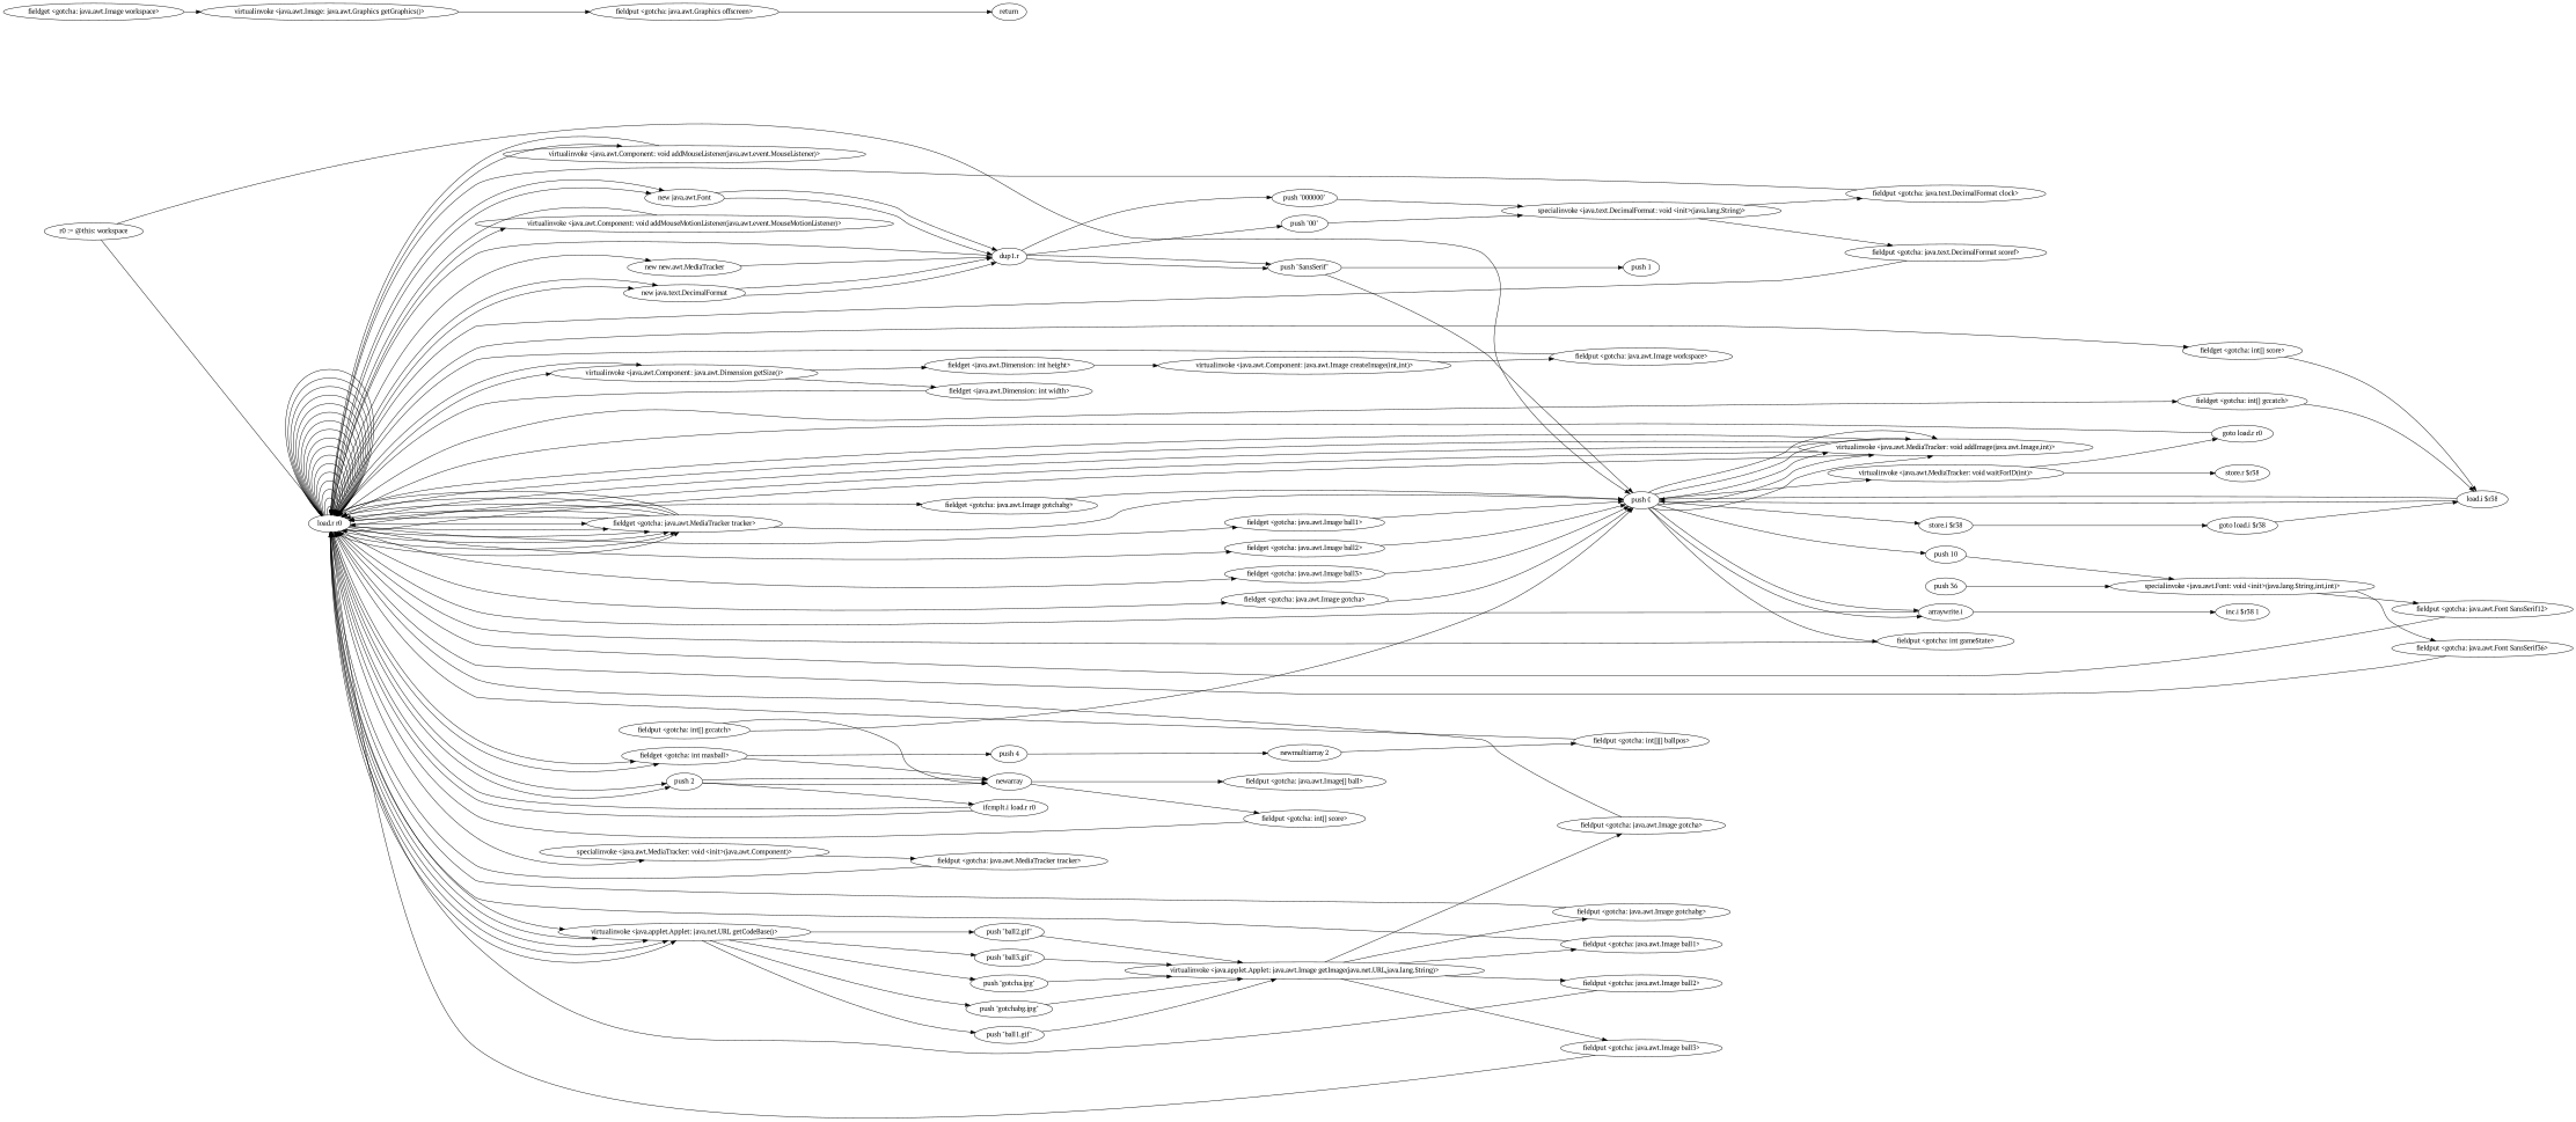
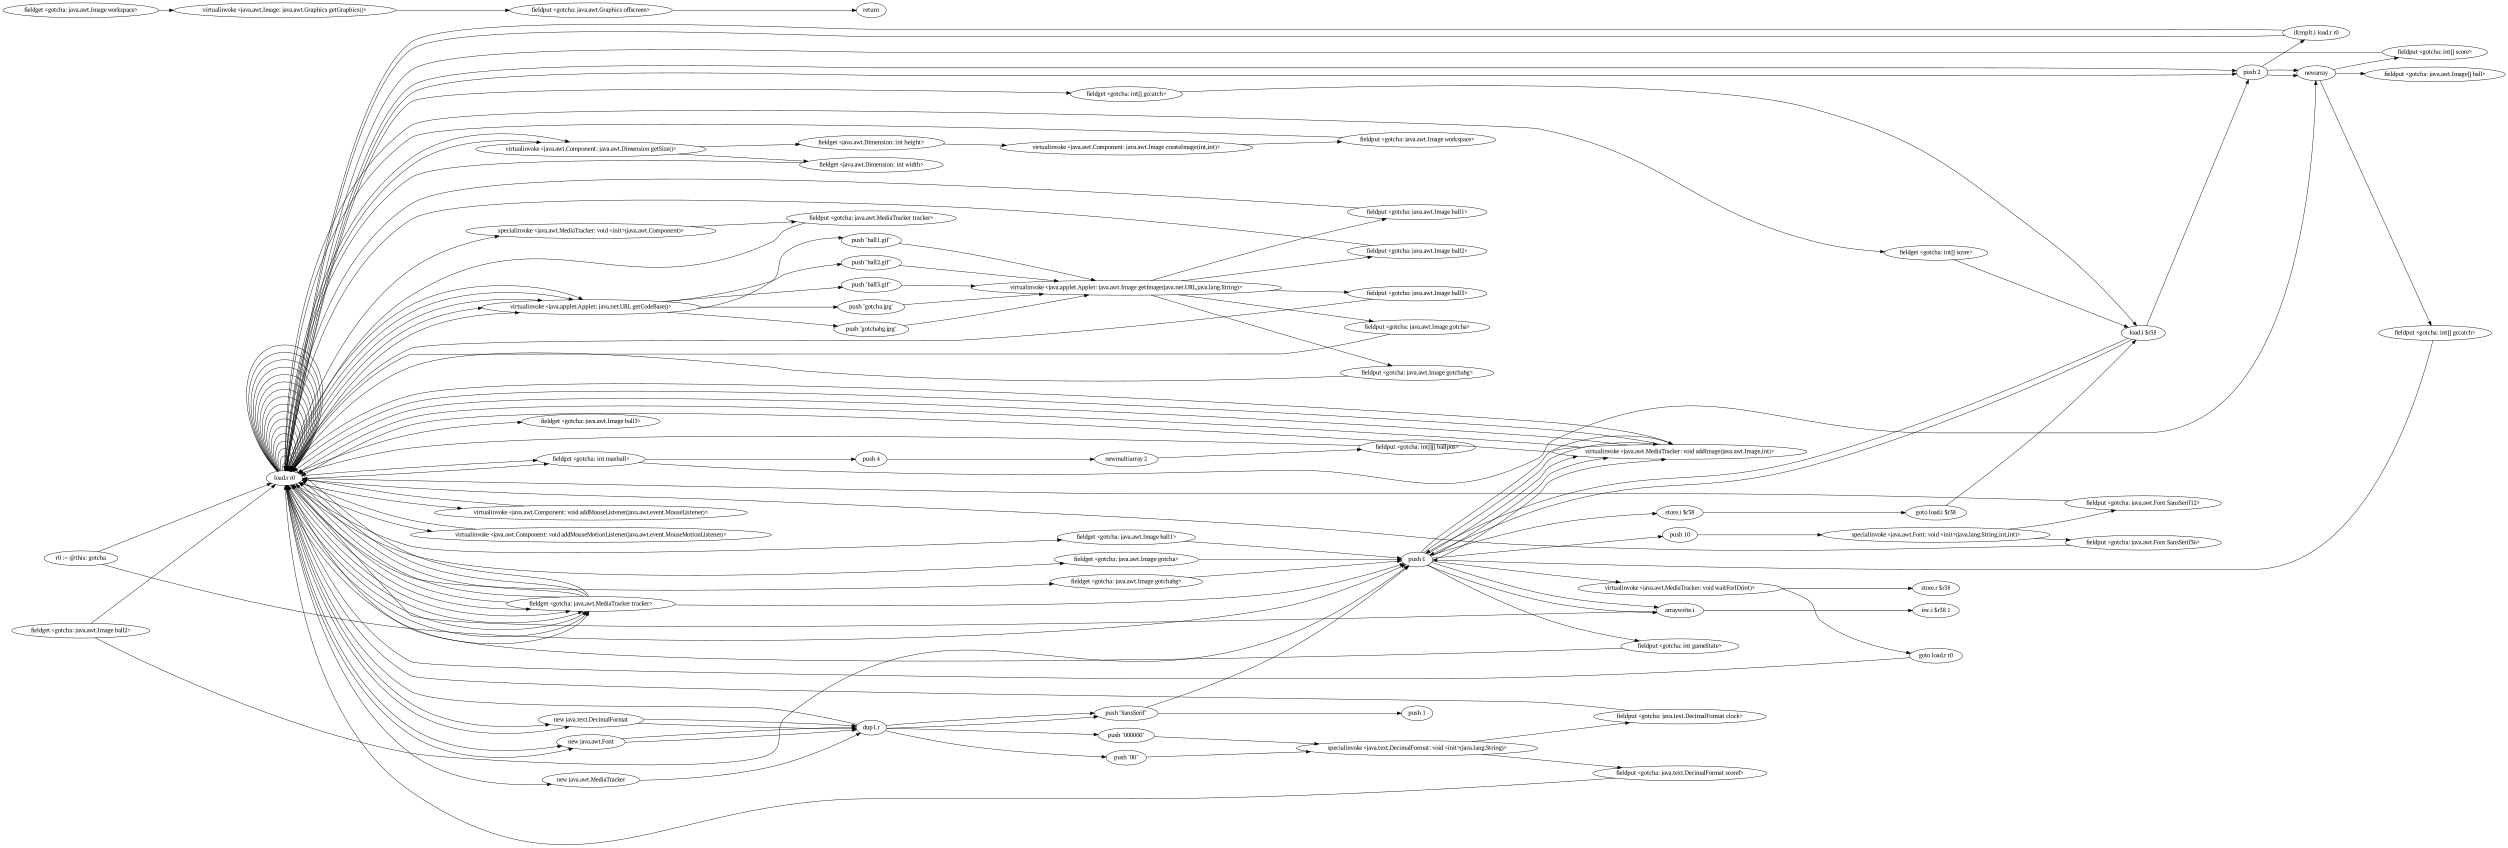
  digraph {
    fontname="PT Serif"
    rankdir=LR
    node [fontname="PT Serif"]
    edge [fontname="PT Serif"]
-   "r0 := @this: gotcha" [label="r0 := @this: workspace"]
+   "r0 := @this: gotcha"
    "load.r r0"
    "push 0"
-   "new java.awt.MediaTracker" [label="new new.awt.MediaTracker"]
+   "new java.awt.MediaTracker"
    "specialinvoke <java.awt.MediaTracker: void <init>(java.awt.Component)>"
    "virtualinvoke <java.applet.Applet: java.net.URL getCodeBase()>"
    "fieldget <gotcha: java.awt.MediaTracker tracker>"
    "fieldget <gotcha: java.awt.Image ball1>"
    "fieldget <gotcha: java.awt.Image ball2>"
    "fieldget <gotcha: java.awt.Image ball3>"
    "fieldget <gotcha: java.awt.Image gotcha>"
    "fieldget <gotcha: java.awt.Image gotchabg>"
    "fieldget <gotcha: int maxball>"
    "push 2"
    "new java.text.DecimalFormat"
    "new java.awt.Font"
    "virtualinvoke <java.awt.Component: void addMouseListener(java.awt.event.MouseListener)>"
    "virtualinvoke <java.awt.Component: void addMouseMotionListener(java.awt.event.MouseMotionListener)>"
    "virtualinvoke <java.awt.Component: java.awt.Dimension getSize()>"
    "fieldget <gotcha: int[] score>"
    "fieldget <gotcha: int[] gccatch>"
    "dup1.r"
    "fieldput <gotcha: java.awt.MediaTracker tracker>"
    "push \"ball1.gif\""
    "push \"ball2.gif\""
    "push \"ball3.gif\""
    "push \"gotcha.jpg\""
    "push \"gotchabg.jpg\""
    "virtualinvoke <java.awt.MediaTracker: void addImage(java.awt.Image,int)>"
    "virtualinvoke <java.awt.MediaTracker: void waitForID(int)>"
    "store.i $r38"
    "push 10"
    "fieldput <gotcha: int gameState>"
    "arraywrite.i"
    newarray
    "push 4"
    "ifcmplt.i load.r r0"
    "fieldget <java.awt.Dimension: int width>"
    "fieldget <java.awt.Dimension: int height>"
    "fieldget <gotcha: java.awt.Image workspace>"
    "virtualinvoke <java.awt.Image: java.awt.Graphics getGraphics()>"
    "load.i $r38"
    "push \"00\""
    "push \"000000\""
    "push \"SansSerif\""
    "specialinvoke <java.text.DecimalFormat: void <init>(java.lang.String)>"
    "push 1"
    "virtualinvoke <java.applet.Applet: java.awt.Image getImage(java.net.URL,java.lang.String)>"
    "fieldput <gotcha: java.awt.Image ball1>"
    "fieldput <gotcha: java.awt.Image ball2>"
    "fieldput <gotcha: java.awt.Image ball3>"
    "fieldput <gotcha: java.awt.Image gotcha>"
    "fieldput <gotcha: java.awt.Image gotchabg>"
    "goto load.r r0"
    "store.r $r38"
    "goto load.i $r38"
    "specialinvoke <java.awt.Font: void <init>(java.lang.String,int,int)>"
    "inc.i $r38 1"
    "fieldput <gotcha: java.awt.Image[] ball>"
    "fieldput <gotcha: int[] score>"
    "fieldput <gotcha: int[] gccatch>"
    "newmultiarray 2"
    "fieldput <gotcha: int[][] ballpos>"
    "fieldput <gotcha: java.text.DecimalFormat clock>"
    "fieldput <gotcha: java.text.DecimalFormat scoref>"
    "fieldput <gotcha: java.awt.Font SansSerif12>"
    "fieldput <gotcha: java.awt.Font SansSerif36>"
-   "push 36"
    "virtualinvoke <java.awt.Component: java.awt.Image createImage(int,int)>"
    "fieldput <gotcha: java.awt.Image workspace>"
    "fieldput <gotcha: java.awt.Graphics offscreen>"
    return
    "r0 := @this: gotcha" -> "load.r r0"
    "r0 := @this: gotcha" -> "push 0"
    "load.r r0" -> "load.r r0"
    "load.r r0" -> "load.r r0"
    "load.r r0" -> "load.r r0"
    "load.r r0" -> "load.r r0"
    "load.r r0" -> "load.r r0"
    "load.r r0" -> "load.r r0"
    "load.r r0" -> "load.r r0"
    "load.r r0" -> "load.r r0"
    "load.r r0" -> "load.r r0"
    "load.r r0" -> "load.r r0"
    "load.r r0" -> "load.r r0"
    "load.r r0" -> "load.r r0"
    "load.r r0" -> "load.r r0"
    "load.r r0" -> "load.r r0"
    "load.r r0" -> "load.r r0"
    "load.r r0" -> "load.r r0"
    "load.r r0" -> "load.r r0"
    "load.r r0" -> "new java.awt.MediaTracker"
    "load.r r0" -> "specialinvoke <java.awt.MediaTracker: void <init>(java.awt.Component)>"
    "load.r r0" -> "virtualinvoke <java.applet.Applet: java.net.URL getCodeBase()>"
    "load.r r0" -> "virtualinvoke <java.applet.Applet: java.net.URL getCodeBase()>"
    "load.r r0" -> "virtualinvoke <java.applet.Applet: java.net.URL getCodeBase()>"
    "load.r r0" -> "virtualinvoke <java.applet.Applet: java.net.URL getCodeBase()>"
    "load.r r0" -> "virtualinvoke <java.applet.Applet: java.net.URL getCodeBase()>"
    "load.r r0" -> "fieldget <gotcha: java.awt.MediaTracker tracker>"
    "load.r r0" -> "fieldget <gotcha: java.awt.MediaTracker tracker>"
    "load.r r0" -> "fieldget <gotcha: java.awt.MediaTracker tracker>"
    "load.r r0" -> "fieldget <gotcha: java.awt.MediaTracker tracker>"
    "load.r r0" -> "fieldget <gotcha: java.awt.MediaTracker tracker>"
    "load.r r0" -> "fieldget <gotcha: java.awt.MediaTracker tracker>"
    "load.r r0" -> "fieldget <gotcha: java.awt.Image ball1>"
-   "load.r r0" -> "fieldget <gotcha: java.awt.Image ball2>"
+   "fieldget <gotcha: java.awt.Image ball2>" -> "load.r r0"
    "load.r r0" -> "fieldget <gotcha: java.awt.Image ball3>"
    "load.r r0" -> "fieldget <gotcha: java.awt.Image gotcha>"
    "load.r r0" -> "fieldget <gotcha: java.awt.Image gotchabg>"
    "load.r r0" -> "fieldget <gotcha: int maxball>"
    "load.r r0" -> "fieldget <gotcha: int maxball>"
    "load.r r0" -> "push 2"
    "load.r r0" -> "push 2"
    "load.r r0" -> "new java.text.DecimalFormat"
    "load.r r0" -> "new java.text.DecimalFormat"
    "load.r r0" -> "new java.awt.Font"
    "load.r r0" -> "new java.awt.Font"
    "load.r r0" -> "virtualinvoke <java.awt.Component: void addMouseListener(java.awt.event.MouseListener)>"
    "load.r r0" -> "virtualinvoke <java.awt.Component: void addMouseMotionListener(java.awt.event.MouseMotionListener)>"
    "load.r r0" -> "virtualinvoke <java.awt.Component: java.awt.Dimension getSize()>"
    "load.r r0" -> "virtualinvoke <java.awt.Component: java.awt.Dimension getSize()>"
    "load.r r0" -> "fieldget <gotcha: int[] score>"
    "load.r r0" -> "fieldget <gotcha: int[] gccatch>"
    "push 0" -> "virtualinvoke <java.awt.MediaTracker: void addImage(java.awt.Image,int)>"
    "push 0" -> "virtualinvoke <java.awt.MediaTracker: void addImage(java.awt.Image,int)>"
    "push 0" -> "virtualinvoke <java.awt.MediaTracker: void addImage(java.awt.Image,int)>"
    "push 0" -> "virtualinvoke <java.awt.MediaTracker: void addImage(java.awt.Image,int)>"
    "push 0" -> "virtualinvoke <java.awt.MediaTracker: void addImage(java.awt.Image,int)>"
    "push 0" -> "virtualinvoke <java.awt.MediaTracker: void waitForID(int)>"
    "push 0" -> "store.i $r38"
    "push 0" -> "push 10"
    "push 0" -> "fieldput <gotcha: int gameState>"
    "push 0" -> "arraywrite.i"
    "push 0" -> "arraywrite.i"
    "new java.awt.MediaTracker" -> "dup1.r"
    "specialinvoke <java.awt.MediaTracker: void <init>(java.awt.Component)>" -> "fieldput <gotcha: java.awt.MediaTracker tracker>"
    "virtualinvoke <java.applet.Applet: java.net.URL getCodeBase()>" -> "push \"ball1.gif\""
    "virtualinvoke <java.applet.Applet: java.net.URL getCodeBase()>" -> "push \"ball2.gif\""
    "virtualinvoke <java.applet.Applet: java.net.URL getCodeBase()>" -> "push \"ball3.gif\""
    "virtualinvoke <java.applet.Applet: java.net.URL getCodeBase()>" -> "push \"gotcha.jpg\""
    "virtualinvoke <java.applet.Applet: java.net.URL getCodeBase()>" -> "push \"gotchabg.jpg\""
    "fieldget <gotcha: java.awt.MediaTracker tracker>" -> "load.r r0"
    "fieldget <gotcha: java.awt.MediaTracker tracker>" -> "load.r r0"
    "fieldget <gotcha: java.awt.MediaTracker tracker>" -> "load.r r0"
    "fieldget <gotcha: java.awt.MediaTracker tracker>" -> "load.r r0"
    "fieldget <gotcha: java.awt.MediaTracker tracker>" -> "load.r r0"
    "fieldget <gotcha: java.awt.MediaTracker tracker>" -> "push 0"
    "fieldget <gotcha: java.awt.Image ball1>" -> "push 0"
    "fieldget <gotcha: java.awt.Image ball2>" -> "push 0"
-   "fieldget <gotcha: java.awt.Image ball3>" -> "push 0"
    "fieldget <gotcha: java.awt.Image gotcha>" -> "push 0"
    "fieldget <gotcha: java.awt.Image gotchabg>" -> "push 0"
    "fieldget <gotcha: int maxball>" -> newarray
    "fieldget <gotcha: int maxball>" -> "push 4"
    "push 2" -> newarray
    "push 2" -> newarray
    "push 2" -> "ifcmplt.i load.r r0"
    "new java.text.DecimalFormat" -> "dup1.r"
    "new java.text.DecimalFormat" -> "dup1.r"
    "new java.awt.Font" -> "dup1.r"
    "new java.awt.Font" -> "dup1.r"
    "virtualinvoke <java.awt.Component: void addMouseListener(java.awt.event.MouseListener)>" -> "load.r r0"
    "virtualinvoke <java.awt.Component: void addMouseMotionListener(java.awt.event.MouseMotionListener)>" -> "load.r r0"
    "virtualinvoke <java.awt.Component: java.awt.Dimension getSize()>" -> "fieldget <java.awt.Dimension: int width>"
    "virtualinvoke <java.awt.Component: java.awt.Dimension getSize()>" -> "fieldget <java.awt.Dimension: int height>"
    "fieldget <gotcha: int[] score>" -> "load.i $r38"
    "fieldget <gotcha: int[] gccatch>" -> "load.i $r38"
    "dup1.r" -> "load.r r0"
    "dup1.r" -> "push \"00\""
    "dup1.r" -> "push \"000000\""
    "dup1.r" -> "push \"SansSerif\""
    "dup1.r" -> "push \"SansSerif\""
    "fieldput <gotcha: java.awt.MediaTracker tracker>" -> "load.r r0"
    "push \"ball1.gif\"" -> "virtualinvoke <java.applet.Applet: java.awt.Image getImage(java.net.URL,java.lang.String)>"
    "push \"ball2.gif\"" -> "virtualinvoke <java.applet.Applet: java.awt.Image getImage(java.net.URL,java.lang.String)>"
    "push \"ball3.gif\"" -> "virtualinvoke <java.applet.Applet: java.awt.Image getImage(java.net.URL,java.lang.String)>"
    "push \"gotcha.jpg\"" -> "virtualinvoke <java.applet.Applet: java.awt.Image getImage(java.net.URL,java.lang.String)>"
    "push \"gotchabg.jpg\"" -> "virtualinvoke <java.applet.Applet: java.awt.Image getImage(java.net.URL,java.lang.String)>"
    "virtualinvoke <java.awt.MediaTracker: void addImage(java.awt.Image,int)>" -> "load.r r0"
    "virtualinvoke <java.awt.MediaTracker: void addImage(java.awt.Image,int)>" -> "load.r r0"
    "virtualinvoke <java.awt.MediaTracker: void addImage(java.awt.Image,int)>" -> "load.r r0"
    "virtualinvoke <java.awt.MediaTracker: void addImage(java.awt.Image,int)>" -> "load.r r0"
    "virtualinvoke <java.awt.MediaTracker: void addImage(java.awt.Image,int)>" -> "load.r r0"
    "virtualinvoke <java.awt.MediaTracker: void waitForID(int)>" -> "goto load.r r0"
    "virtualinvoke <java.awt.MediaTracker: void waitForID(int)>" -> "store.r $r38"
    "store.i $r38" -> "goto load.i $r38"
    "push 10" -> "specialinvoke <java.awt.Font: void <init>(java.lang.String,int,int)>"
    "fieldput <gotcha: int gameState>" -> "load.r r0"
    "arraywrite.i" -> "load.r r0"
    "arraywrite.i" -> "inc.i $r38 1"
    newarray -> "fieldput <gotcha: java.awt.Image[] ball>"
    newarray -> "fieldput <gotcha: int[] score>"
-   "fieldput <gotcha: int[] gccatch>" -> newarray
+   newarray -> "fieldput <gotcha: int[] gccatch>"
    "push 4" -> "newmultiarray 2"
    "ifcmplt.i load.r r0" -> "load.r r0"
    "ifcmplt.i load.r r0" -> "load.r r0"
    "fieldget <java.awt.Dimension: int width>" -> "load.r r0"
    "fieldget <java.awt.Dimension: int height>" -> "virtualinvoke <java.awt.Component: java.awt.Image createImage(int,int)>"
    "fieldget <gotcha: java.awt.Image workspace>" -> "virtualinvoke <java.awt.Image: java.awt.Graphics getGraphics()>"
    "virtualinvoke <java.awt.Image: java.awt.Graphics getGraphics()>" -> "fieldput <gotcha: java.awt.Graphics offscreen>"
    "load.i $r38" -> "push 0"
    "load.i $r38" -> "push 0"
+   "load.i $r38" -> "push 2"
    "push \"00\"" -> "specialinvoke <java.text.DecimalFormat: void <init>(java.lang.String)>"
    "push \"000000\"" -> "specialinvoke <java.text.DecimalFormat: void <init>(java.lang.String)>"
    "push \"SansSerif\"" -> "push 0"
    "push \"SansSerif\"" -> "push 1"
    "specialinvoke <java.text.DecimalFormat: void <init>(java.lang.String)>" -> "fieldput <gotcha: java.text.DecimalFormat clock>"
    "specialinvoke <java.text.DecimalFormat: void <init>(java.lang.String)>" -> "fieldput <gotcha: java.text.DecimalFormat scoref>"
    "virtualinvoke <java.applet.Applet: java.awt.Image getImage(java.net.URL,java.lang.String)>" -> "fieldput <gotcha: java.awt.Image ball1>"
    "virtualinvoke <java.applet.Applet: java.awt.Image getImage(java.net.URL,java.lang.String)>" -> "fieldput <gotcha: java.awt.Image ball2>"
    "virtualinvoke <java.applet.Applet: java.awt.Image getImage(java.net.URL,java.lang.String)>" -> "fieldput <gotcha: java.awt.Image ball3>"
    "virtualinvoke <java.applet.Applet: java.awt.Image getImage(java.net.URL,java.lang.String)>" -> "fieldput <gotcha: java.awt.Image gotcha>"
    "virtualinvoke <java.applet.Applet: java.awt.Image getImage(java.net.URL,java.lang.String)>" -> "fieldput <gotcha: java.awt.Image gotchabg>"
    "fieldput <gotcha: java.awt.Image ball1>" -> "load.r r0"
    "fieldput <gotcha: java.awt.Image ball2>" -> "load.r r0"
    "fieldput <gotcha: java.awt.Image ball3>" -> "load.r r0"
    "fieldput <gotcha: java.awt.Image gotcha>" -> "load.r r0"
    "fieldput <gotcha: java.awt.Image gotchabg>" -> "load.r r0"
    "goto load.r r0" -> "load.r r0"
    "goto load.i $r38" -> "load.i $r38"
    "specialinvoke <java.awt.Font: void <init>(java.lang.String,int,int)>" -> "fieldput <gotcha: java.awt.Font SansSerif12>"
    "specialinvoke <java.awt.Font: void <init>(java.lang.String,int,int)>" -> "fieldput <gotcha: java.awt.Font SansSerif36>"
    "fieldput <gotcha: int[] score>" -> "load.r r0"
    "fieldput <gotcha: int[] gccatch>" -> "push 0"
    "newmultiarray 2" -> "fieldput <gotcha: int[][] ballpos>"
    "fieldput <gotcha: int[][] ballpos>" -> "load.r r0"
    "fieldput <gotcha: java.text.DecimalFormat clock>" -> "load.r r0"
    "fieldput <gotcha: java.text.DecimalFormat scoref>" -> "load.r r0"
    "fieldput <gotcha: java.awt.Font SansSerif12>" -> "load.r r0"
    "fieldput <gotcha: java.awt.Font SansSerif36>" -> "load.r r0"
-   "push 36" -> "specialinvoke <java.awt.Font: void <init>(java.lang.String,int,int)>"
    "virtualinvoke <java.awt.Component: java.awt.Image createImage(int,int)>" -> "fieldput <gotcha: java.awt.Image workspace>"
    "fieldput <gotcha: java.awt.Image workspace>" -> "load.r r0"
    "fieldput <gotcha: java.awt.Graphics offscreen>" -> return
  }
